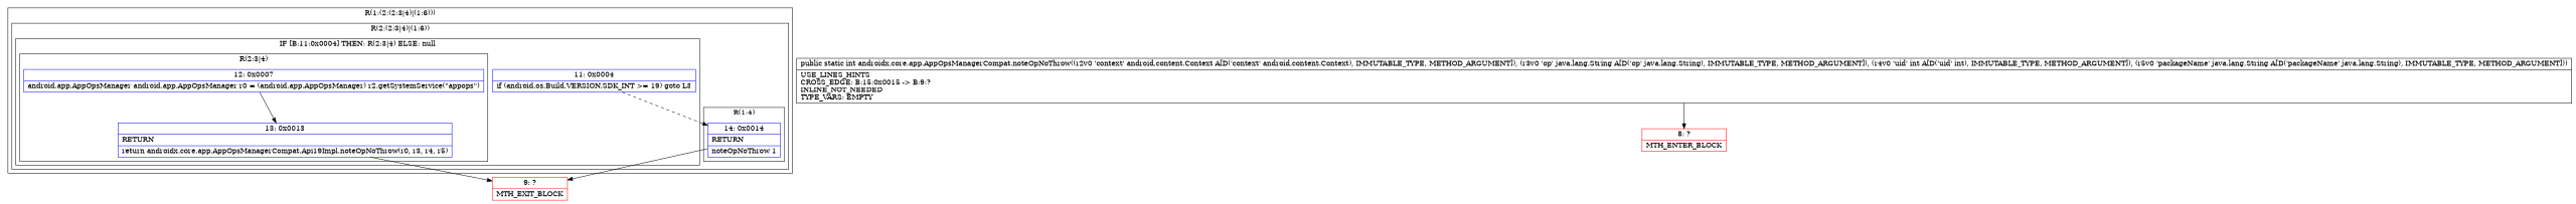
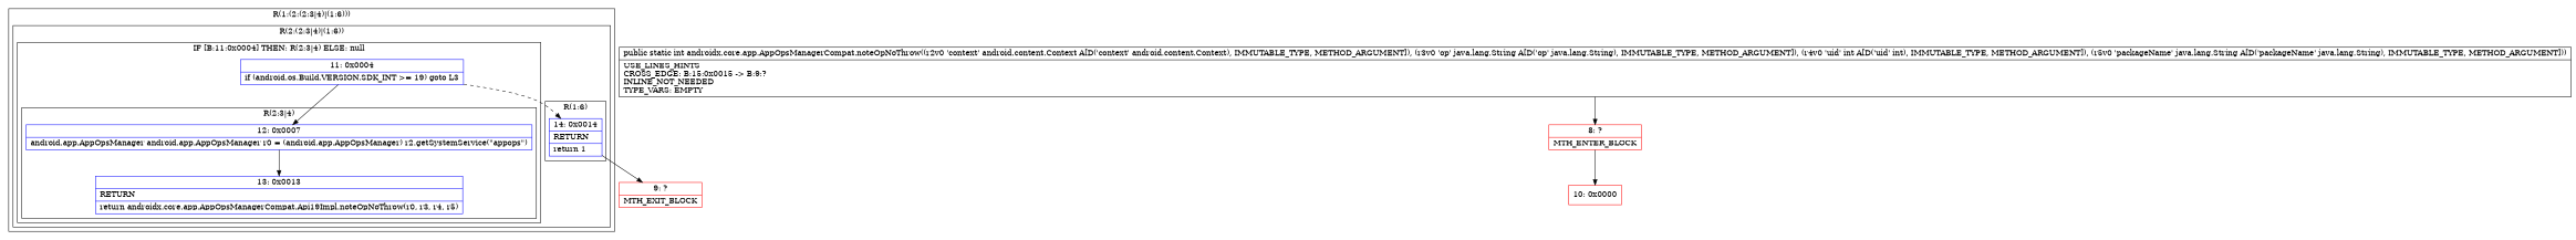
  digraph {
    node [color=blue shape=record]
    n1 [label="{12\:\ 0x0007|android.app.AppOpsManager android.app.AppOpsManager r0 = (android.app.AppOpsManager) r2.getSystemService(\"appops\")\l}"]
    n2 [label="{13\:\ 0x0013|RETURN\l|return androidx.core.app.AppOpsManagerCompat.Api19Impl.noteOpNoThrow(r0, r3, r4, r5)\l}"]
    n3 [label="{11\:\ 0x0004|if (android.os.Build.VERSION.SDK_INT \>= 19) goto L3\l}"]
-   n4 [label="{14\:\ 0x0014|RETURN\l|noteOpNoThrow 1\l}"]
+   n4 [label="{14\:\ 0x0014|RETURN\l|return 1\l}"]
    n5 [color=red label="{9\:\ ?|MTH_EXIT_BLOCK\l}"]
    n6 [color=red label="{8\:\ ?|MTH_ENTER_BLOCK\l}"]
+   n7 [color=red label="{10\:\ 0x0000}"]
    n8 [label="{public static int androidx.core.app.AppOpsManagerCompat.noteOpNoThrow((r2v0 'context' android.content.Context A[D('context' android.content.Context), IMMUTABLE_TYPE, METHOD_ARGUMENT]), (r3v0 'op' java.lang.String A[D('op' java.lang.String), IMMUTABLE_TYPE, METHOD_ARGUMENT]), (r4v0 'uid' int A[D('uid' int), IMMUTABLE_TYPE, METHOD_ARGUMENT]), (r5v0 'packageName' java.lang.String A[D('packageName' java.lang.String), IMMUTABLE_TYPE, METHOD_ARGUMENT]))  | USE_LINES_HINTS\lCROSS_EDGE: B:15:0x0015 \-\> B:9:?\lINLINE_NOT_NEEDED\lTYPE_VARS: EMPTY\l}" color=""]
    subgraph cluster_1 {
      label="R(1:(2:(2:3|4)|(1:6)))"
      subgraph cluster_2 {
        label="R(2:(2:3|4)|(1:6))"
        subgraph cluster_3 {
          label="IF [B:11:0x0004] THEN: R(2:3|4) ELSE: null"
          n3
          subgraph cluster_4 {
            label="R(2:3|4)"
            n1
            n2
          }
        }
        subgraph cluster_5 {
-         label="R(1:4)"
+         label="R(1:6)"
          n4
        }
      }
    }
    n1 -> n2
-   n2 -> n5
+   n3 -> n1
    n3 -> n4 [style=dashed]
    n4 -> n5
+   n6 -> n7
    n8 -> n6
  }
